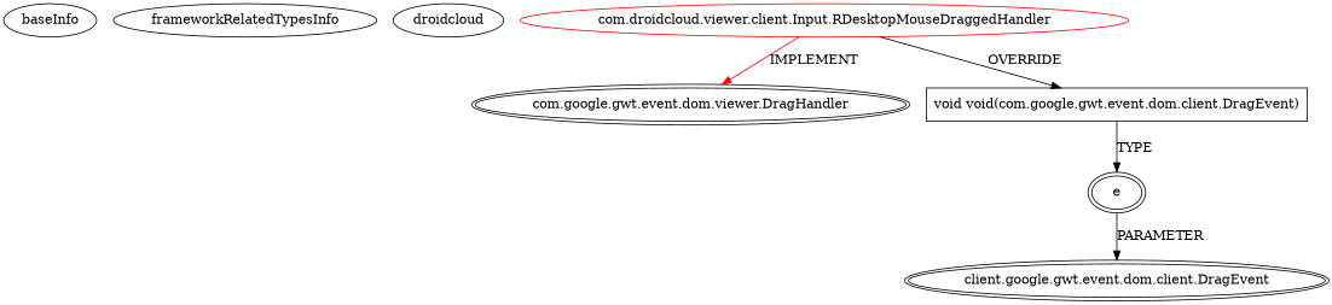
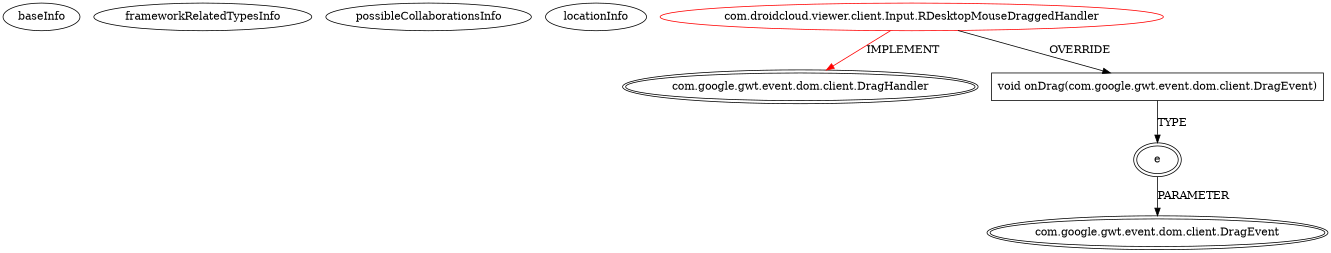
  digraph {
    baseInfo [category=extension_graph graphId=831 isAnonymous=false possibleRelation=false]
    frameworkRelatedTypesInfo [0="com.google.gwt.event.dom.client.DragHandler"]
-   locationInfo [contextSignature=RDesktopMouseDraggedHandler filePath="/betacraft-RdpGwtClient/RdpGwtClient-master/src/com/droidcloud/viewer/client/Input.java" graphId=831 projectName="betacraft-RdpGwtClient" label=droidcloud]
+   possibleCollaborationsInfo
+   locationInfo [contextSignature=RDesktopMouseDraggedHandler filePath="/betacraft-RdpGwtClient/RdpGwtClient-master/src/com/droidcloud/viewer/client/Input.java" graphId=831 projectName="betacraft-RdpGwtClient"]
    n5 [color=red isFrameworkType=false label="com.droidcloud.viewer.client.Input.RDesktopMouseDraggedHandler" vertexType=ROOT_CLIENT_CLASS_DECLARATION]
-   n6 [isFrameworkType=true label="com.google.gwt.event.dom.viewer.DragHandler" peripheries=2 vertexType=FRAMEWORK_INTERFACE_TYPE]
-   n7 [isFrameworkType=false label="void void(com.google.gwt.event.dom.client.DragEvent)" shape=box vertexType=OVERRIDING_METHOD_DECLARATION]
+   n6 [isFrameworkType=true label="com.google.gwt.event.dom.client.DragHandler" peripheries=2 vertexType=FRAMEWORK_INTERFACE_TYPE]
+   n7 [isFrameworkType=false label="void onDrag(com.google.gwt.event.dom.client.DragEvent)" shape=box vertexType=OVERRIDING_METHOD_DECLARATION]
    n8 [isFrameworkType=true label=e peripheries=2 vertexType=PARAMETER_DECLARATION]
-   n9 [isFrameworkType=true label="client.google.gwt.event.dom.client.DragEvent" peripheries=2 vertexType=FRAMEWORK_CLASS_TYPE]
+   n9 [isFrameworkType=true label="com.google.gwt.event.dom.client.DragEvent" peripheries=2 vertexType=FRAMEWORK_CLASS_TYPE]
    n5 -> n6 [color=red label=IMPLEMENT]
    n5 -> n7 [label=OVERRIDE]
    n7 -> n8 [label=TYPE]
    n8 -> n9 [label=PARAMETER]
  }
